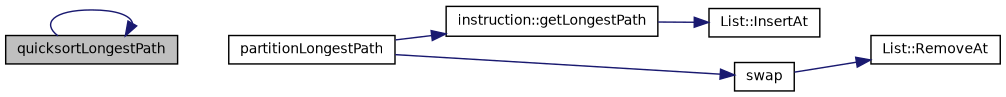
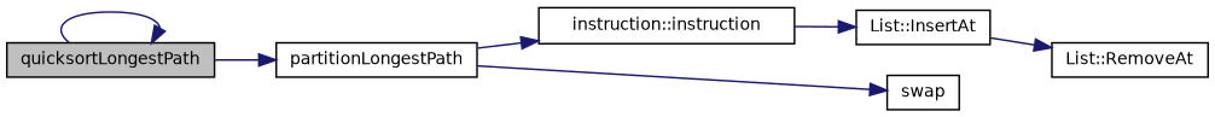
  digraph {
    rankdir=LR
    node [color=black fillcolor=white fontname=Helvetica fontsize=10 shape=record style=filled]
    edge [color=midnightblue fontname=Helvetica fontsize=10 labelfontname=Helvetica labelfontsize=10 style=solid]
    n1 [fillcolor=grey75 fontcolor=black height=0.2 label=quicksortLongestPath width=0.4]
    n2 [height=0.2 label=partitionLongestPath width=0.4]
-   n3 [height=0.2 label="instruction::getLongestPath" width=0.4]
+   n3 [height=0.2 label="instruction::instruction" width=0.4]
    n4 [height=0.2 label=swap width=0.4]
    n5 [height=0.2 label="List::InsertAt" width=0.4]
    n6 [height=0.2 label="List::RemoveAt" width=0.4]
    n1 -> n1
+   n1 -> n2
    n2 -> n3
    n2 -> n4
    n3 -> n5
-   n4 -> n6
+   n5 -> n6
  }
